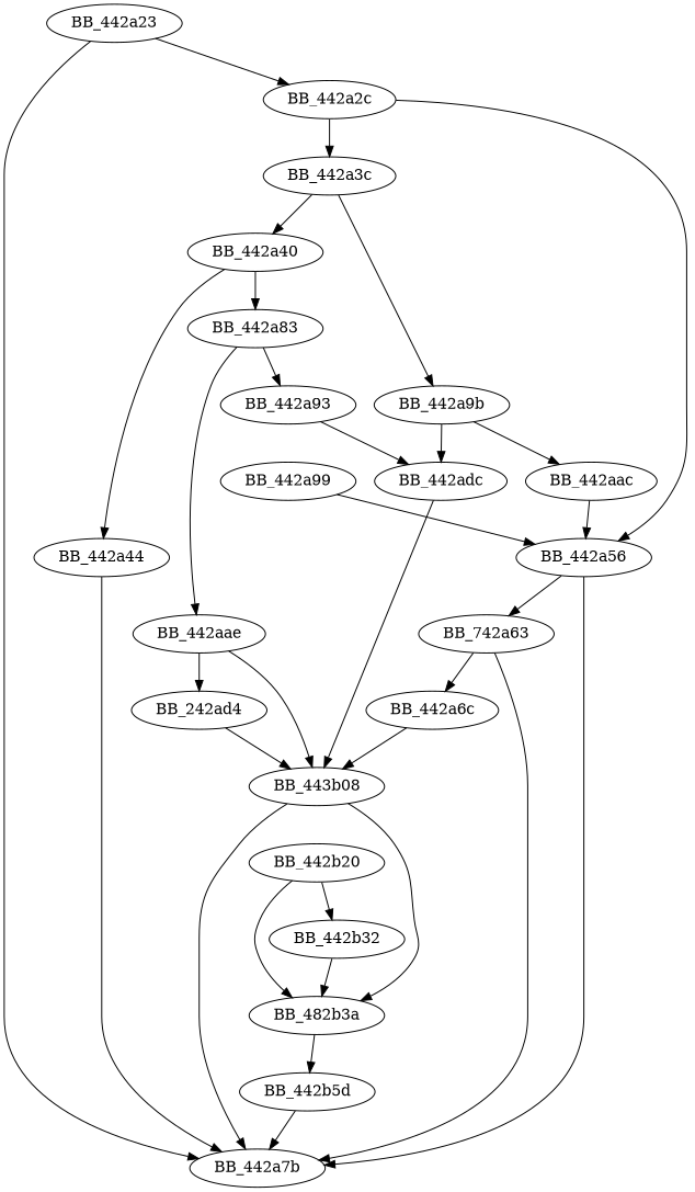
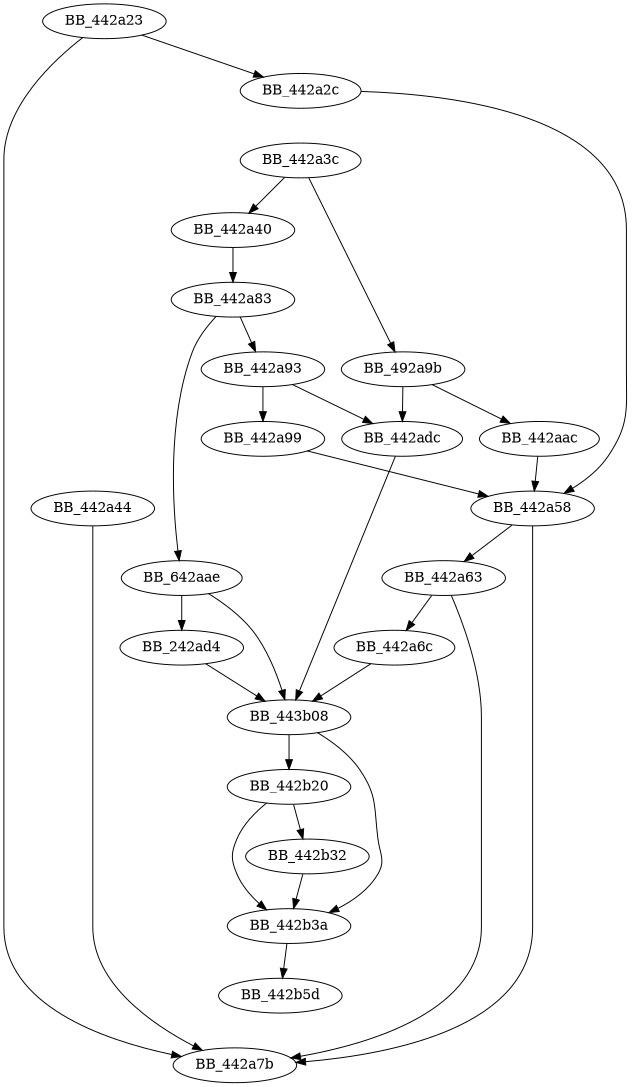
  digraph {
    BB_442a23
    BB_442a2c
    BB_442a7b
    BB_442a3c
-   BB_442a56
+   BB_442a56 [label=BB_442a58]
    BB_442a40
-   BB_442a9b
-   BB_442a63 [label=BB_742a63]
+   BB_442a9b [label=BB_492a9b]
+   BB_442a63
    BB_442a44
    BB_442a83
    BB_442adc
    BB_442aac
    BB_442a6c
    BB_442a93
-   BB_442aae
+   BB_442aae [label=BB_642aae]
    n16 [label=BB_443b08]
    BB_442a99
    n18 [label=BB_242ad4]
    BB_442b20
-   BB_442b3a [label=BB_482b3a]
+   BB_442b3a
    BB_442b32
    BB_442b5d
    BB_442a23 -> BB_442a2c
    BB_442a23 -> BB_442a7b
-   BB_442a2c -> BB_442a3c
    BB_442a2c -> BB_442a56
    BB_442a3c -> BB_442a40
    BB_442a3c -> BB_442a9b
    BB_442a56 -> BB_442a7b
    BB_442a56 -> BB_442a63
-   BB_442a40 -> BB_442a44
    BB_442a40 -> BB_442a83
    BB_442a9b -> BB_442adc
    BB_442a9b -> BB_442aac
    BB_442a63 -> BB_442a7b
    BB_442a63 -> BB_442a6c
    BB_442a44 -> BB_442a7b
    BB_442a83 -> BB_442a93
    BB_442a83 -> BB_442aae
    BB_442adc -> n16
    BB_442aac -> BB_442a56
    BB_442a6c -> n16
    BB_442a93 -> BB_442adc
+   BB_442a93 -> BB_442a99
    BB_442aae -> n16
    BB_442aae -> n18
-   n16 -> BB_442a7b
+   n16 -> BB_442b20
    n16 -> BB_442b3a
    BB_442a99 -> BB_442a56
    n18 -> n16
    BB_442b20 -> BB_442b3a
    BB_442b20 -> BB_442b32
    BB_442b3a -> BB_442b5d
    BB_442b32 -> BB_442b3a
-   BB_442b5d -> BB_442a7b
  }
